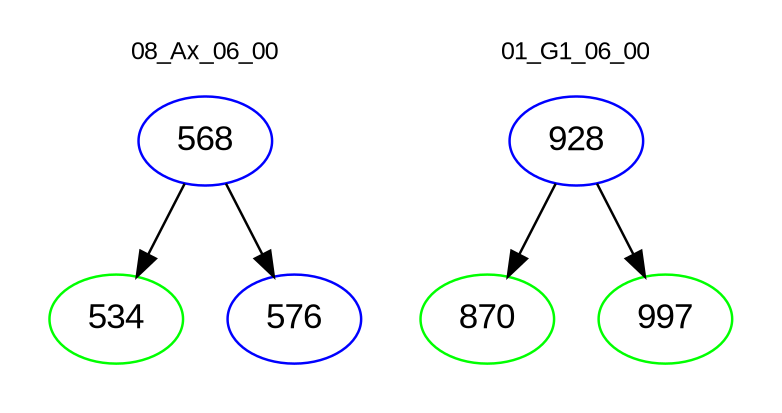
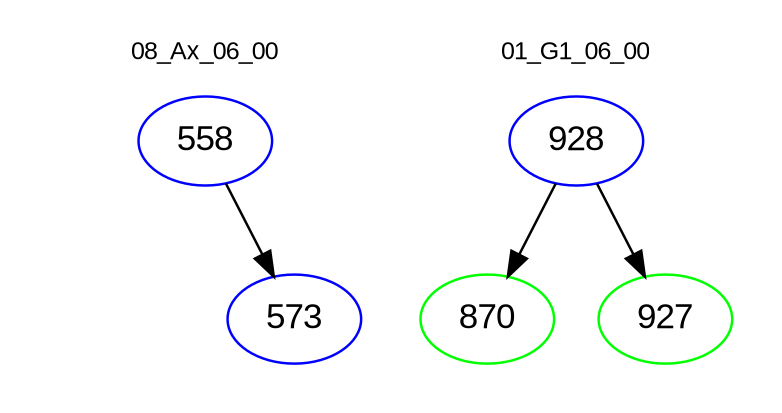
  digraph {
    fontname="Liberation Sans"
    node [color=blue fontname="Liberation Sans"]
    edge [color=black fontname="Liberation Sans"]
-   n1 [label=568]
-   n2 [color=green label=534]
-   n3 [label=576]
+   n1 [label=558]
+   n3 [label=573]
    n4 [label=928]
    n5 [color=green label=870]
-   n6 [color=green label=997]
+   n6 [color=green label=927]
    subgraph cluster_1 {
      color=white
      fontsize=10
      label="08_Ax_06_00"
      n1
-     n2
      n3
    }
    subgraph cluster_2 {
      color=white
      fontsize=10
      label="01_G1_06_00"
      n4
      n5
      n6
    }
-   n1 -> n2
    n1 -> n3
    n4 -> n5
    n4 -> n6
  }
